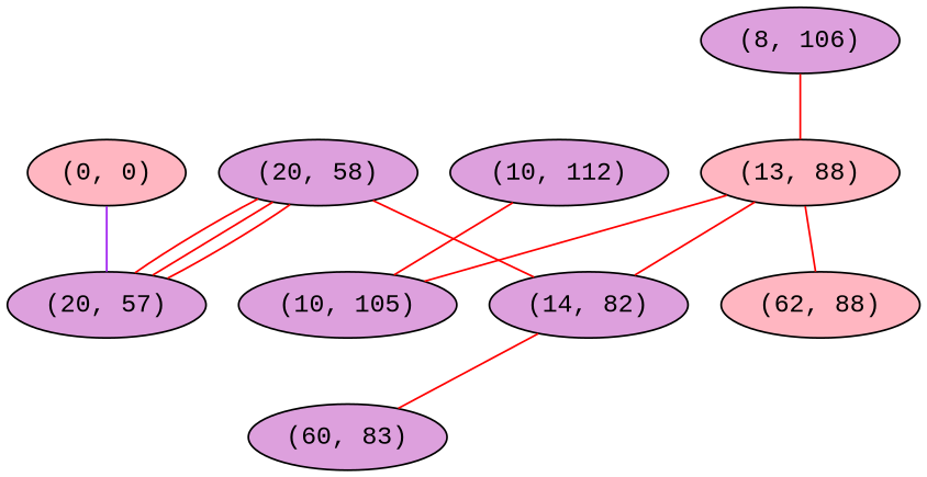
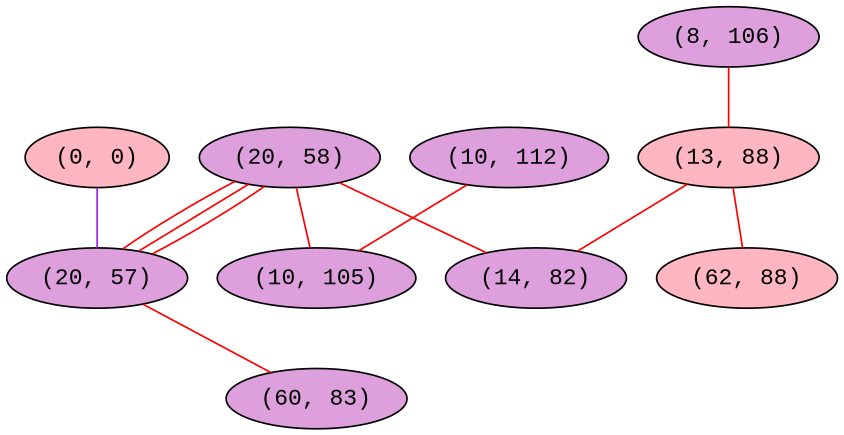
  graph {
    fontname="Liberation Mono"
    node [fillcolor=plum fontname="Liberation Mono" style=filled]
    edge [color=red fontname="Liberation Mono" weight=1]
    "(20, 58)"
    "(20, 57)"
    "(14, 82)"
    n4 [label="(60, 83)"]
    "(0, 0)" [fillcolor=lightpink]
    "(13, 88)" [fillcolor=lightpink]
    n7 [fillcolor=lightpink label="(62, 88)"]
    "(10, 105)"
    "(10, 112)"
    "(8, 106)"
    "(20, 58)" -- "(20, 57)"
    "(20, 58)" -- "(20, 57)"
    "(20, 58)" -- "(20, 57)"
    "(20, 58)" -- "(14, 82)"
-   "(14, 82)" -- n4
+   "(20, 57)" -- n4
    "(0, 0)" -- "(20, 57)" [color=purple weight=4]
    "(13, 88)" -- "(14, 82)"
    "(13, 88)" -- n7
-   "(13, 88)" -- "(10, 105)"
+   "(20, 58)" -- "(10, 105)"
    "(10, 112)" -- "(10, 105)"
    "(8, 106)" -- "(13, 88)"
  }
